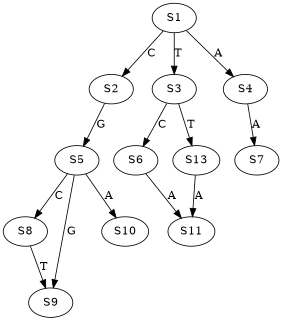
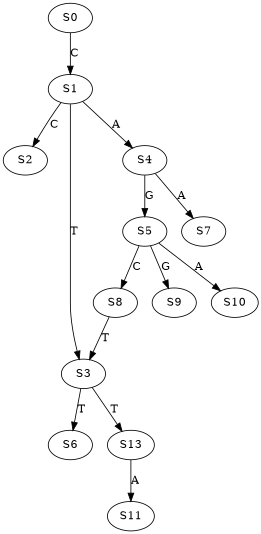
  strict digraph {
+   S0
    S1
    S2
    S3
    S4
    S5
    S6
    S13
    S7
    S8
    S9
    S10
    S11
+   S0 -> S1 [label=C]
    S1 -> S2 [label=C]
    S1 -> S3 [label=T]
    S1 -> S4 [label=A]
-   S2 -> S5 [label=G]
-   S3 -> S6 [label=C]
+   S4 -> S5 [label=G]
+   S3 -> S6 [label=T]
    S3 -> S13 [label=T]
    S4 -> S7 [label=A]
    S5 -> S8 [label=C]
    S5 -> S9 [label=G]
    S5 -> S10 [label=A]
-   S6 -> S11 [label=A]
    S13 -> S11 [label=A]
-   S8 -> S9 [label=T]
+   S8 -> S3 [label=T]
  }
